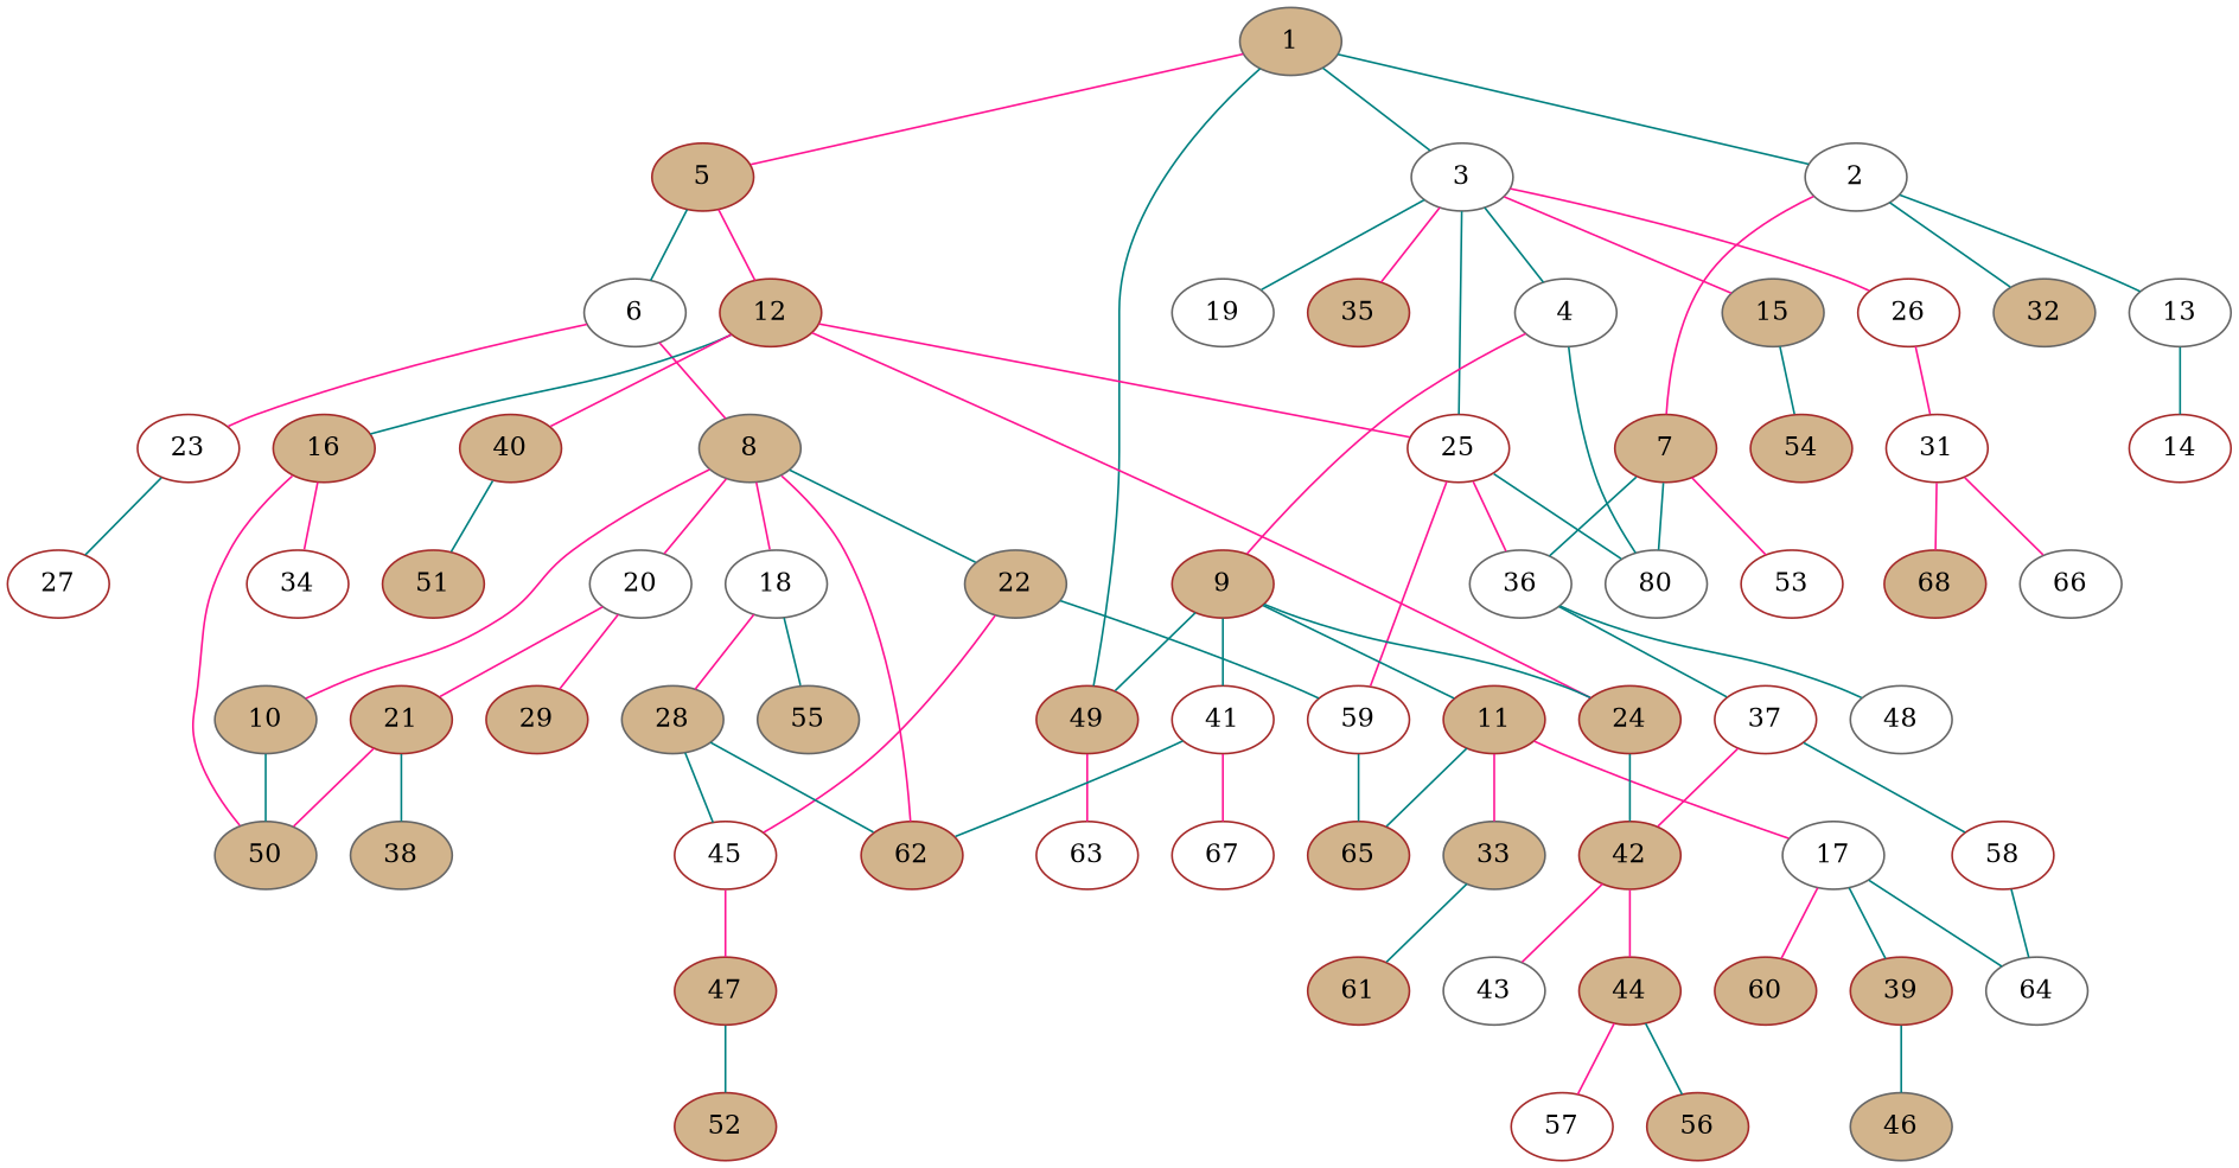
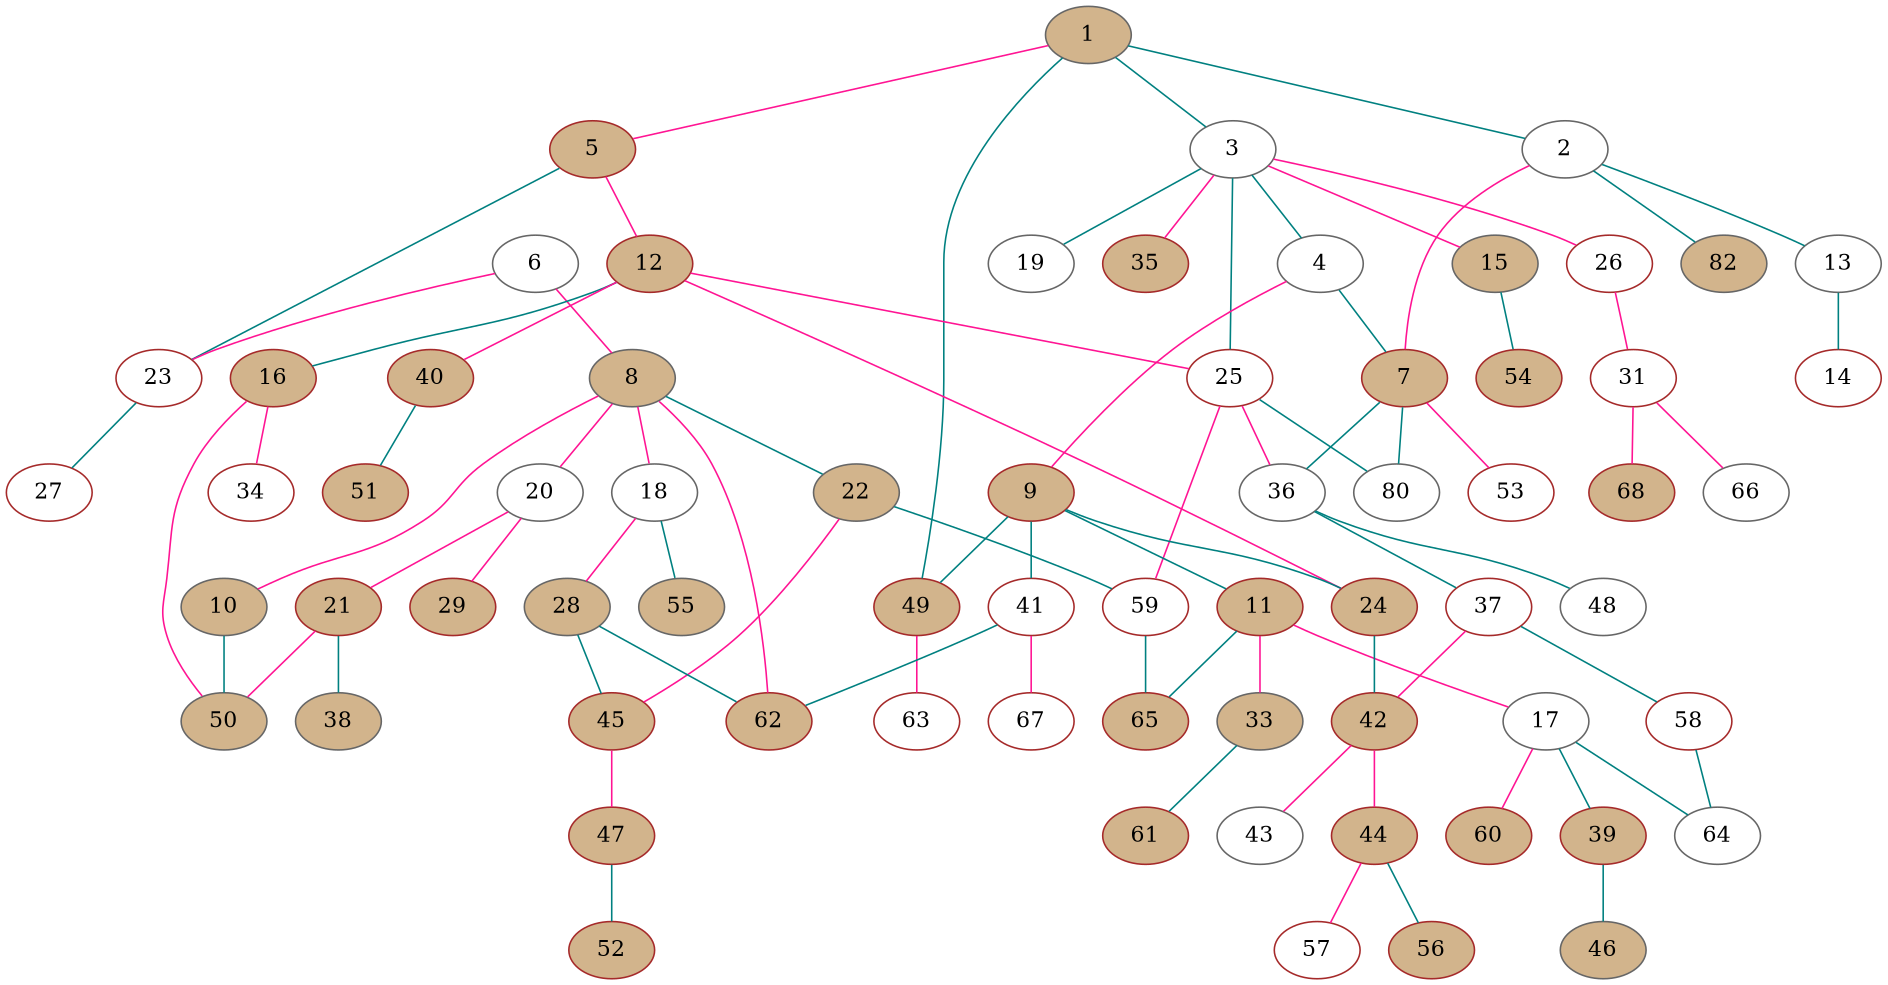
  graph {
    node [color=brown fillcolor=tan style=filled]
    edge [color=teal]
    1 [color=gray40]
    2 [color=gray40 fillcolor=white]
    3 [color=gray40 fillcolor=white]
    5
    49
    7
    13 [color=gray40 fillcolor=white]
-   32 [color=gray40]
+   32 [color=gray40 label=82]
    4 [color=gray40 fillcolor=white]
    15 [color=gray40]
    19 [color=gray40 fillcolor=white]
    25 [fillcolor=white]
    26 [fillcolor=white]
    35
    6 [color=gray40 fillcolor=white]
    12
    63 [fillcolor=white]
    n18 [color=gray40 fillcolor=white label=80]
    36 [color=gray40 fillcolor=white]
    53 [fillcolor=white]
    14 [fillcolor=white]
    9
    54
    59 [fillcolor=white]
    31 [fillcolor=white]
    11
    24
    41 [fillcolor=white]
    8 [color=gray40]
    23 [fillcolor=white]
    16
    40
    10 [color=gray40]
    18 [color=gray40 fillcolor=white]
    20 [color=gray40 fillcolor=white]
    22 [color=gray40]
    62
    27 [fillcolor=white]
    37 [fillcolor=white]
    48 [color=gray40 fillcolor=white]
    50 [color=gray40]
    28 [color=gray40]
    55 [color=gray40]
    21
    29
-   45 [fillcolor=white]
+   45
    17 [color=gray40 fillcolor=white]
    33 [color=gray40]
    65
    39
    60
    64 [color=gray40 fillcolor=white]
    42
    67 [fillcolor=white]
    61
    34 [fillcolor=white]
    51
    46 [color=gray40]
    38 [color=gray40]
    47
    43 [color=gray40 fillcolor=white]
    44
    66 [color=gray40 fillcolor=white]
    68
    58 [fillcolor=white]
    56
    57 [fillcolor=white]
    52
    1 -- 2
    1 -- 3
    1 -- 5 [color=deeppink]
    1 -- 49
    2 -- 7 [color=deeppink]
    2 -- 13
    2 -- 32
    3 -- 4
    3 -- 15 [color=deeppink]
    3 -- 19
    3 -- 25
    3 -- 26 [color=deeppink]
    3 -- 35 [color=deeppink]
-   5 -- 6
+   5 -- 23
    5 -- 12 [color=deeppink]
    49 -- 63 [color=deeppink]
    7 -- n18
    7 -- 36
    7 -- 53 [color=deeppink]
    13 -- 14
-   4 -- n18
+   4 -- 7
    4 -- 9 [color=deeppink]
    15 -- 54
    25 -- n18
    25 -- 36 [color=deeppink]
    25 -- 59 [color=deeppink]
    26 -- 31 [color=deeppink]
    6 -- 8 [color=deeppink]
    6 -- 23 [color=deeppink]
    12 -- 25 [color=deeppink]
    12 -- 24 [color=deeppink]
    12 -- 16
    12 -- 40 [color=deeppink]
    36 -- 37
    36 -- 48
    9 -- 49
    9 -- 11
    9 -- 24
    9 -- 41
    59 -- 65
    31 -- 66 [color=deeppink]
    31 -- 68 [color=deeppink]
    11 -- 17 [color=deeppink]
    11 -- 33 [color=deeppink]
    11 -- 65
    24 -- 42
    41 -- 62
    41 -- 67 [color=deeppink]
    8 -- 10 [color=deeppink]
    8 -- 18 [color=deeppink]
    8 -- 20 [color=deeppink]
    8 -- 22
    8 -- 62 [color=deeppink]
    23 -- 27
    16 -- 50 [color=deeppink]
    16 -- 34 [color=deeppink]
    40 -- 51
    10 -- 50
    18 -- 28 [color=deeppink]
    18 -- 55
    20 -- 21 [color=deeppink]
    20 -- 29 [color=deeppink]
    22 -- 59
    22 -- 45 [color=deeppink]
    37 -- 42 [color=deeppink]
    37 -- 58
    28 -- 62
    28 -- 45
    21 -- 50 [color=deeppink]
    21 -- 38
    45 -- 47 [color=deeppink]
    17 -- 39
    17 -- 60 [color=deeppink]
    17 -- 64
    33 -- 61
    39 -- 46
    42 -- 43 [color=deeppink]
    42 -- 44 [color=deeppink]
    47 -- 52
    44 -- 56
    44 -- 57 [color=deeppink]
    58 -- 64
  }
